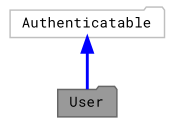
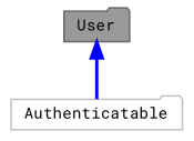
  digraph {
    fontname="Roboto Mono"
    node [fontname="Roboto Mono" fontsize=10 shape=folder style=filled]
    n1 [color=gray40 fillcolor=grey60 fontcolor=black height=0.2 label=User width=0.4]
    n2 [color=grey75 fillcolor=white height=0.2 label=Authenticatable width=0.4]
-   n2 -> n1 [color=blue dir=back fontname="Roboto Mono" fontsize=10 labelfontname=Helvetica labelfontsize=10 style=bold]
+   n1 -> n2 [color=blue dir=back fontname="Roboto Mono" fontsize=10 labelfontname=Helvetica labelfontsize=10 style=bold]
  }
